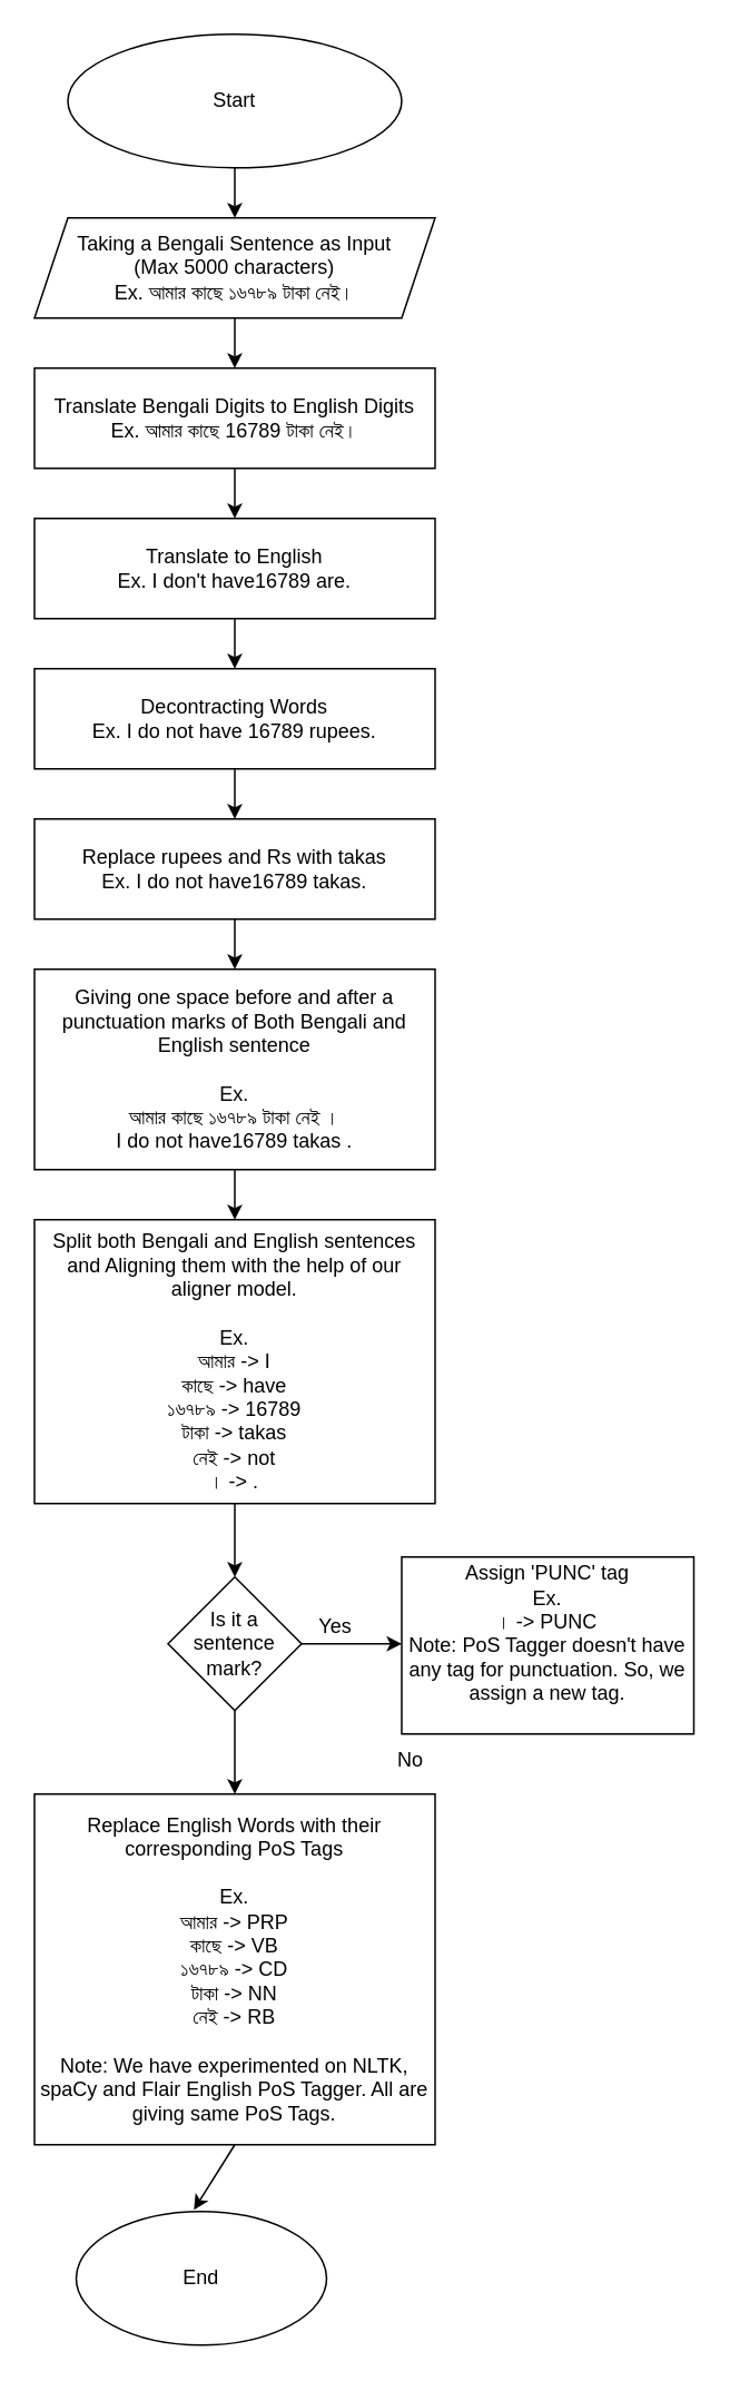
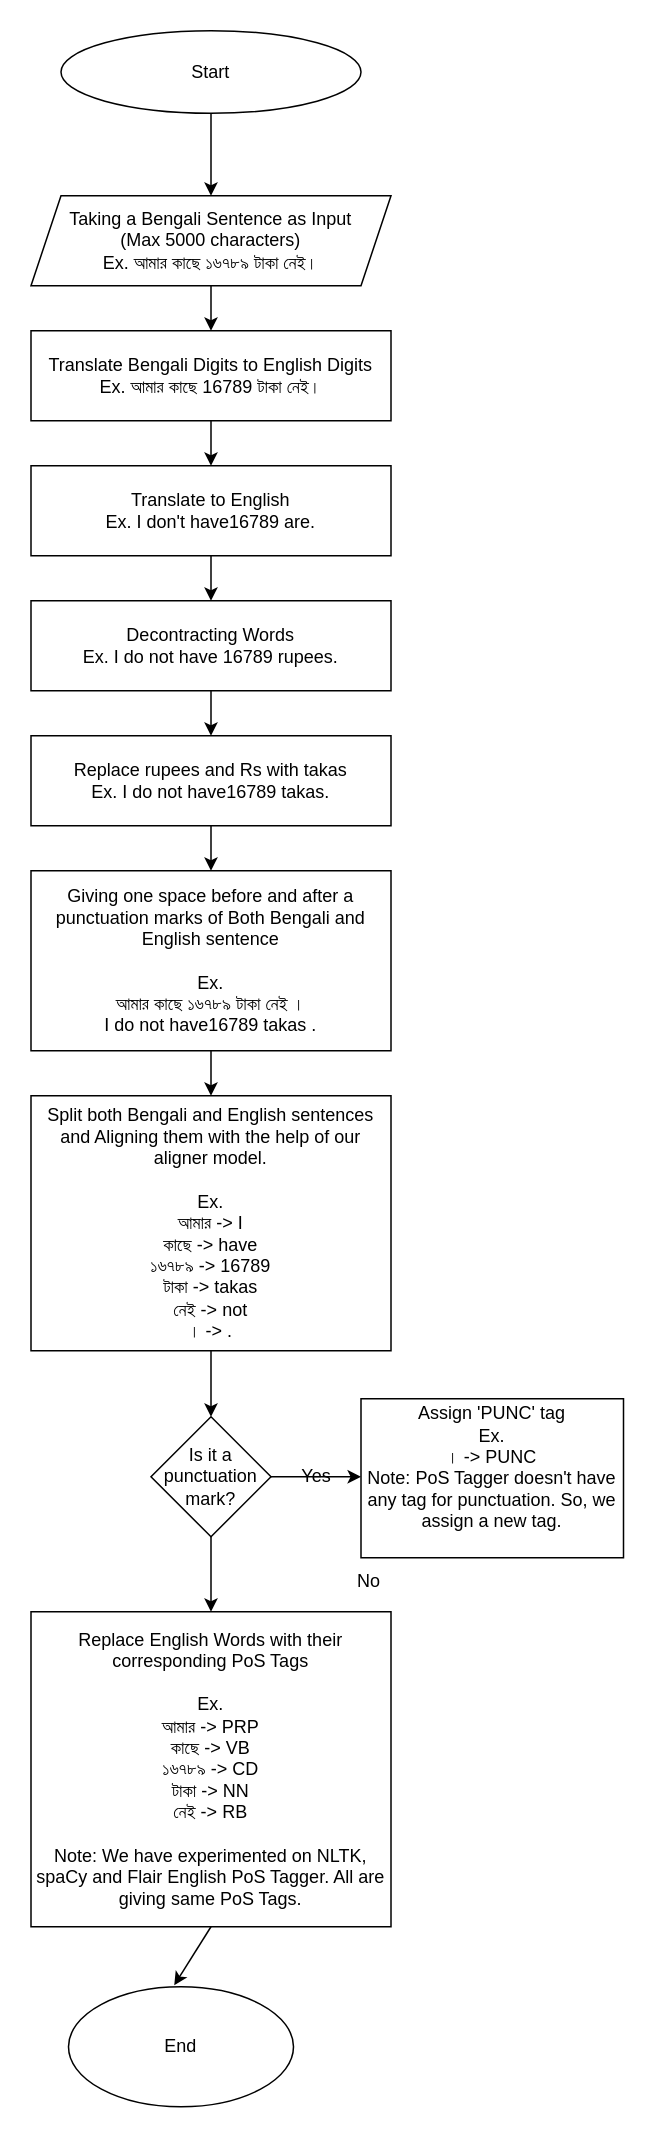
  <mxCell id="0" />
  <mxCell id="1" parent="0" />
  <mxCell id="2" style="edgeStyle=none;html=1;exitX=0.5;exitY=1;exitDx=0;exitDy=0;entryX=0.5;entryY=0;entryDx=0;entryDy=0;" edge="1" parent="1" source="3" target="5"><mxGeometry relative="1" as="geometry" /></mxCell>
- <mxCell id="3" value="Start" style="ellipse;whiteSpace=wrap;html=1;" vertex="1" parent="1"><mxGeometry x="40" y="20" width="200" height="80" as="geometry" /></mxCell>
+ <mxCell id="3" value="Start" style="ellipse;whiteSpace=wrap;html=1;" vertex="1" parent="1"><mxGeometry x="40" y="20" width="200" height="55" as="geometry" /></mxCell>
  <mxCell id="4" style="edgeStyle=none;html=1;exitX=0.5;exitY=1;exitDx=0;exitDy=0;entryX=0.5;entryY=0;entryDx=0;entryDy=0;" edge="1" parent="1" source="5" target="9"><mxGeometry relative="1" as="geometry" /></mxCell>
  <mxCell id="5" value="Taking a Bengali Sentence as Input&lt;br&gt;(Max 5000 characters)&lt;br&gt;Ex. আমার কাছে ১৬৭৮৯ টাকা নেই।" style="shape=parallelogram;perimeter=parallelogramPerimeter;whiteSpace=wrap;html=1;fixedSize=1;" vertex="1" parent="1"><mxGeometry x="20" y="130" width="240" height="60" as="geometry" /></mxCell>
  <mxCell id="6" style="edgeStyle=none;html=1;exitX=0.5;exitY=1;exitDx=0;exitDy=0;" edge="1" parent="1" source="7" target="11"><mxGeometry relative="1" as="geometry" /></mxCell>
  <mxCell id="7" value="Translate to English&lt;br&gt;Ex. I don't have16789&amp;nbsp;are." style="whiteSpace=wrap;html=1;" vertex="1" parent="1"><mxGeometry x="20" y="310" width="240" height="60" as="geometry" /></mxCell>
  <mxCell id="8" style="edgeStyle=none;html=1;exitX=0.5;exitY=1;exitDx=0;exitDy=0;entryX=0.5;entryY=0;entryDx=0;entryDy=0;" edge="1" parent="1" source="9" target="7"><mxGeometry relative="1" as="geometry" /></mxCell>
  <mxCell id="9" value="Translate Bengali Digits to English Digits&lt;br&gt;Ex. আমার কাছে 16789 টাকা নেই।" style="whiteSpace=wrap;html=1;" vertex="1" parent="1"><mxGeometry x="20" y="220" width="240" height="60" as="geometry" /></mxCell>
  <mxCell id="10" style="edgeStyle=none;html=1;exitX=0.5;exitY=1;exitDx=0;exitDy=0;entryX=0.5;entryY=0;entryDx=0;entryDy=0;" edge="1" parent="1" source="11" target="13"><mxGeometry relative="1" as="geometry" /></mxCell>
  <mxCell id="11" value="Decontracting Words&lt;br&gt;Ex. I do not have 16789&amp;nbsp;rupees." style="whiteSpace=wrap;html=1;" vertex="1" parent="1"><mxGeometry x="20" y="400" width="240" height="60" as="geometry" /></mxCell>
  <mxCell id="12" style="edgeStyle=none;html=1;exitX=0.5;exitY=1;exitDx=0;exitDy=0;entryX=0.5;entryY=0;entryDx=0;entryDy=0;" edge="1" parent="1" source="13" target="15"><mxGeometry relative="1" as="geometry" /></mxCell>
  <mxCell id="13" value="Replace rupees and Rs with takas&lt;br&gt;Ex. I do not have16789 takas." style="whiteSpace=wrap;html=1;" vertex="1" parent="1"><mxGeometry x="20" y="490" width="240" height="60" as="geometry" /></mxCell>
  <mxCell id="14" style="edgeStyle=none;html=1;exitX=0.5;exitY=1;exitDx=0;exitDy=0;entryX=0.5;entryY=0;entryDx=0;entryDy=0;" edge="1" parent="1" source="15" target="17"><mxGeometry relative="1" as="geometry" /></mxCell>
  <mxCell id="15" value="Giving one space before and after a punctuation marks of Both Bengali and English sentence&lt;br&gt;&lt;br&gt;Ex. &lt;br&gt;আমার কাছে ১৬৭৮৯ টাকা নেই ।&lt;br&gt;I do not have16789 takas ." style="whiteSpace=wrap;html=1;" vertex="1" parent="1"><mxGeometry x="20" y="580" width="240" height="120" as="geometry" /></mxCell>
  <mxCell id="16" style="edgeStyle=none;html=1;exitX=0.5;exitY=1;exitDx=0;exitDy=0;entryX=0.5;entryY=0;entryDx=0;entryDy=0;" edge="1" parent="1" source="17" target="22"><mxGeometry relative="1" as="geometry" /></mxCell>
  <mxCell id="17" value="Split both Bengali and English sentences and Aligning them with the help of our aligner model.&lt;br&gt;&lt;br&gt;Ex. &lt;br&gt;&lt;div&gt;আমার -&amp;gt; I&lt;/div&gt;&lt;div&gt;কাছে -&amp;gt; have&lt;/div&gt;&lt;div&gt;১৬৭৮৯ -&amp;gt; 16789&lt;/div&gt;&lt;div&gt;টাকা -&amp;gt; takas&lt;/div&gt;&lt;div&gt;নেই -&amp;gt; not&lt;/div&gt;&lt;div&gt;। -&amp;gt; .&lt;/div&gt;" style="whiteSpace=wrap;html=1;" vertex="1" parent="1"><mxGeometry x="20" y="730" width="240" height="170" as="geometry" /></mxCell>
  <mxCell id="18" style="edgeStyle=none;html=1;exitX=0.5;exitY=1;exitDx=0;exitDy=0;entryX=0.47;entryY=-0.012;entryDx=0;entryDy=0;entryPerimeter=0;" edge="1" parent="1" source="19" target="26"><mxGeometry relative="1" as="geometry" /></mxCell>
  <mxCell id="19" value="Replace English Words with their corresponding PoS Tags&lt;br&gt;&lt;br&gt;Ex. &lt;br&gt;&lt;div&gt;আমার -&amp;gt; PRP&lt;/div&gt;&lt;div&gt;কাছে -&amp;gt; VB&lt;/div&gt;&lt;div&gt;১৬৭৮৯ -&amp;gt; CD&lt;/div&gt;&lt;div&gt;টাকা -&amp;gt; NN&lt;/div&gt;&lt;div&gt;নেই -&amp;gt; RB&lt;/div&gt;&lt;div&gt;&lt;br&gt;&lt;/div&gt;&lt;div&gt;Note: We have experimented on NLTK, spaCy and Flair English PoS Tagger. All are giving same PoS Tags.&lt;/div&gt;" style="whiteSpace=wrap;html=1;" vertex="1" parent="1"><mxGeometry x="20" y="1074" width="240" height="210" as="geometry" /></mxCell>
  <mxCell id="20" style="edgeStyle=none;html=1;exitX=1;exitY=0.5;exitDx=0;exitDy=0;" edge="1" parent="1" source="22"><mxGeometry relative="1" as="geometry"><mxPoint x="240" y="984" as="targetPoint" /></mxGeometry></mxCell>
  <mxCell id="21" style="edgeStyle=none;html=1;exitX=0.5;exitY=1;exitDx=0;exitDy=0;" edge="1" parent="1" source="22"><mxGeometry relative="1" as="geometry"><mxPoint x="140" y="1074" as="targetPoint" /></mxGeometry></mxCell>
- <mxCell id="22" value="Is it a sentence mark?" style="rhombus;whiteSpace=wrap;html=1;" vertex="1" parent="1"><mxGeometry x="100" y="944" width="80" height="80" as="geometry" /></mxCell>
+ <mxCell id="22" value="Is it a punctuation mark?" style="rhombus;whiteSpace=wrap;html=1;" vertex="1" parent="1"><mxGeometry x="100" y="944" width="80" height="80" as="geometry" /></mxCell>
  <mxCell id="23" value="&lt;span&gt;Assign 'PUNC' tag&lt;br&gt;Ex.&lt;br&gt;। -&amp;gt; PUNC&lt;br&gt;Note: PoS Tagger doesn't have any tag for punctuation. So, we assign a new tag.&lt;br&gt;&lt;br&gt;&lt;/span&gt;" style="rounded=0;whiteSpace=wrap;html=1;" vertex="1" parent="1"><mxGeometry x="240" y="932" width="175" height="106" as="geometry" /></mxCell>
- <mxCell id="24" value="Yes" style="text;html=1;align=center;verticalAlign=middle;resizable=0;points=[];autosize=1;strokeColor=none;fillColor=none;" vertex="1" parent="1"><mxGeometry x="180" y="964" width="40" height="20" as="geometry" /></mxCell>
+ <mxCell id="24" value="Yes" style="text;html=1;align=center;verticalAlign=middle;resizable=0;points=[];autosize=1;strokeColor=none;fillColor=none;" vertex="1" parent="1"><mxGeometry x="190" y="974" width="40" height="20" as="geometry" /></mxCell>
  <mxCell id="25" value="No" style="text;html=1;align=center;verticalAlign=middle;resizable=0;points=[];autosize=1;strokeColor=none;fillColor=none;" vertex="1" parent="1"><mxGeometry x="230" y="1044" width="30" height="20" as="geometry" /></mxCell>
  <mxCell id="26" value="End" style="ellipse;whiteSpace=wrap;html=1;" vertex="1" parent="1"><mxGeometry x="45" y="1324" width="150" height="80" as="geometry" /></mxCell>
